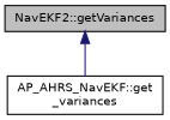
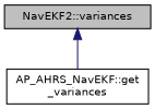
  digraph {
    rankdir=TB
    node [color=black fontname=Helvetica fontsize=10 shape=record style=filled]
-   n1 [fillcolor=grey75 fontcolor=black height=0.2 label="NavEKF2::getVariances" width=0.4]
+   n1 [fillcolor=grey75 fontcolor=black height=0.2 label="NavEKF2::variances" width=0.4]
    n2 [fillcolor=white height=0.2 label="AP_AHRS_NavEKF::get\l_variances" width=0.4]
    n1 -> n2 [color=midnightblue dir=back fontname=Helvetica fontsize=10 labelfontname=Helvetica labelfontsize=10 style=solid]
  }
